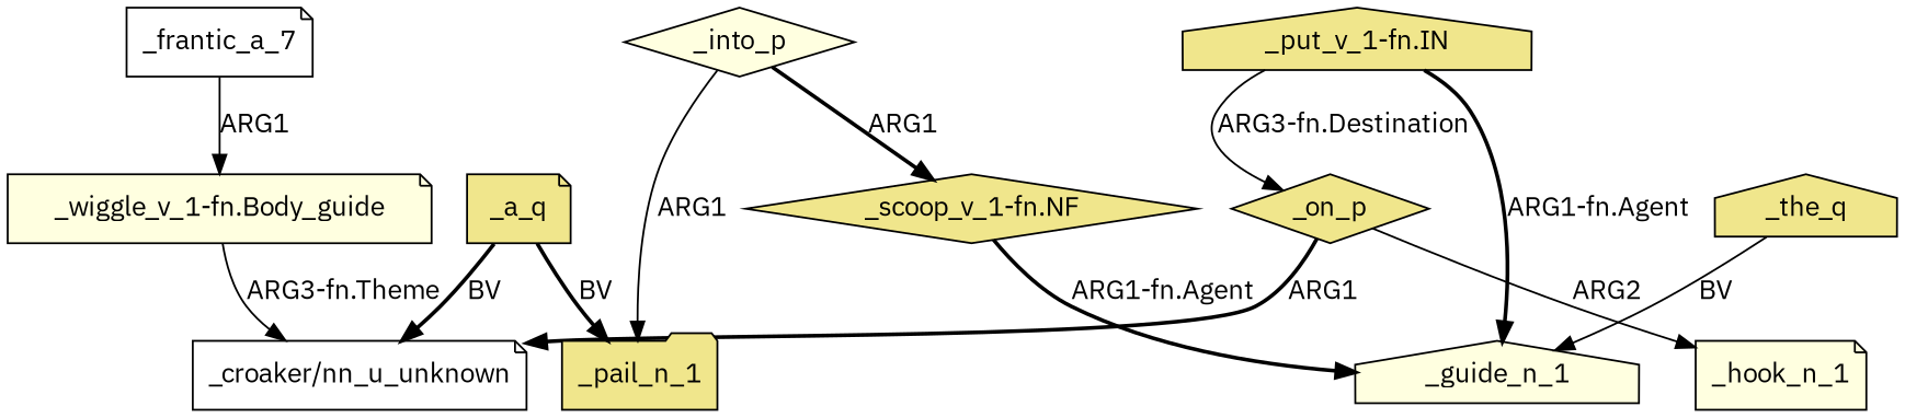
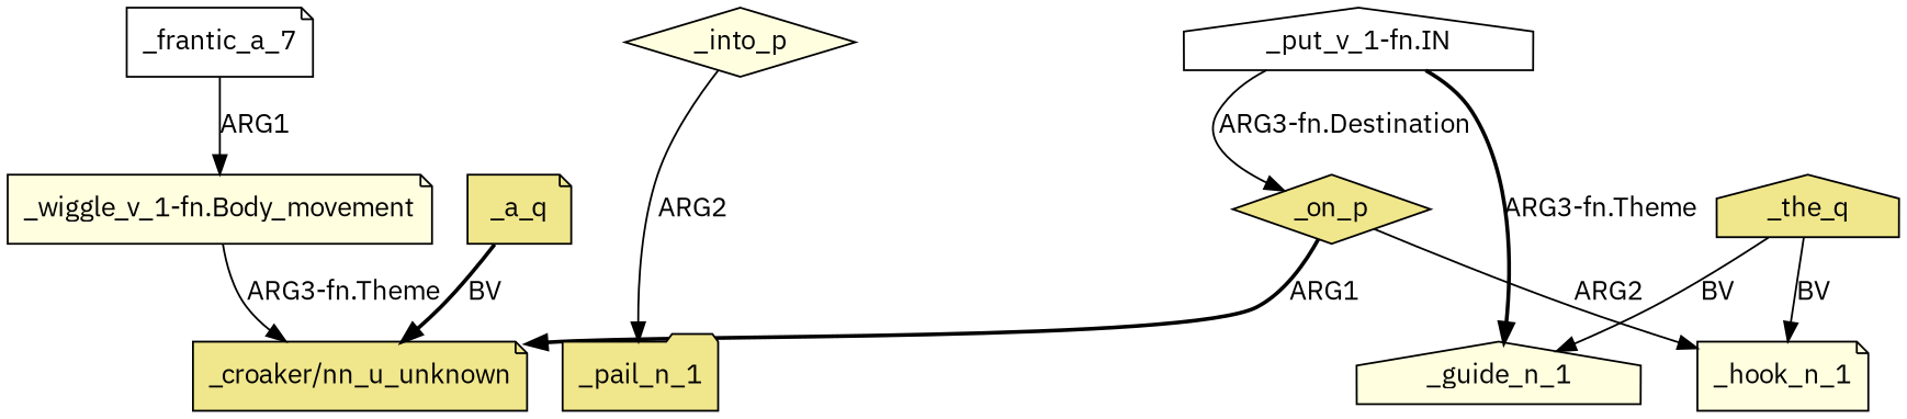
  digraph {
    fontname="IBM Plex Sans"
    node [fillcolor=khaki fontname="IBM Plex Sans" shape=note style=filled]
    edge [fontname="IBM Plex Sans" style=solid]
-   "_wiggle_v_1-fn.Body_movement" [fillcolor=lightyellow label="_wiggle_v_1-fn.Body_guide"]
-   "_croaker/nn_u_unknown" [fillcolor=white]
+   "_wiggle_v_1-fn.Body_movement" [fillcolor=lightyellow]
+   "_croaker/nn_u_unknown"
    _on_p [shape=diamond]
    _hook_n_1 [fillcolor=lightyellow]
-   "_put_v_1-fn.IN" [shape=house]
+   "_put_v_1-fn.IN" [fillcolor=white shape=house]
    _guide_n_1 [fillcolor=lightyellow shape=house]
    _a_q
    _pail_n_1 [shape=folder]
    _the_q [shape=house]
-   "_scoop_v_1-fn.NF" [shape=diamond]
    _into_p [fillcolor=lightyellow shape=diamond]
    n12 [fillcolor=white label=_frantic_a_7]
    "_wiggle_v_1-fn.Body_movement" -> "_croaker/nn_u_unknown" [label="ARG3-fn.Theme"]
    _on_p -> "_croaker/nn_u_unknown" [label=ARG1 style=bold]
    _on_p -> _hook_n_1 [label=ARG2]
    "_put_v_1-fn.IN" -> _on_p [label="ARG3-fn.Destination"]
-   "_put_v_1-fn.IN" -> _guide_n_1 [label="ARG1-fn.Agent" style=bold]
+   "_put_v_1-fn.IN" -> _guide_n_1 [label="ARG3-fn.Theme" style=bold]
    _a_q -> "_croaker/nn_u_unknown" [label=BV style=bold]
-   _a_q -> _pail_n_1 [label=BV style=bold]
+   _the_q -> _hook_n_1 [label=BV]
    _the_q -> _guide_n_1 [label=BV]
-   "_scoop_v_1-fn.NF" -> _guide_n_1 [label="ARG1-fn.Agent" style=bold]
-   _into_p -> _pail_n_1 [label=ARG1]
-   _into_p -> "_scoop_v_1-fn.NF" [label=ARG1 style=bold]
+   _into_p -> _pail_n_1 [label=ARG2]
    n12 -> "_wiggle_v_1-fn.Body_movement" [label=ARG1]
  }
